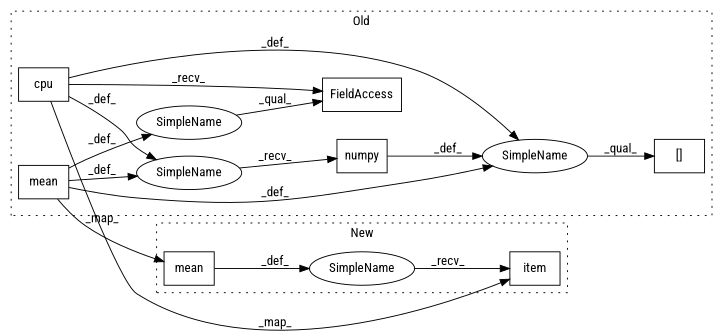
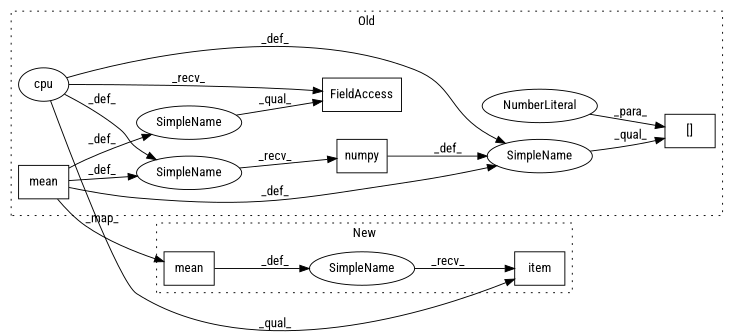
  digraph {
    fontname="Roboto Condensed"
    rankdir=LR
    node [a=32 fontname="Roboto Condensed" shape=box]
    edge [fontname="Roboto Condensed"]
-   n1 [l=5 label=cpu s=2869]
+   n1 [l=5 label=cpu s=2869 shape=ellipse]
    n2 [l=7 label=numpy s=2875]
    n3 [a=2 l="47,1" label="[]" s="2836,2884"]
+   n4 [a=34 l=1 label=NumberLiteral s=2883 shape=ellipse]
    n5 [a=42 label=SimpleName shape=ellipse]
    n6 [a=42 label=SimpleName shape=ellipse]
    n7 [a=22 l=32 label=FieldAccess s=2836]
    n8 [a=42 label=SimpleName shape=ellipse]
    n9 [l=6 label=mean s=2857]
    n10 [l=6 label=item s=2754]
    n11 [a=42 label=SimpleName shape=ellipse]
    n12 [l=6 label=mean s=2747]
    subgraph cluster_1 {
      label=Old
      style=dotted
      n1
      n2
      n3
+     n4
      n5
      n6
      n7
      n8
      n9
    }
    subgraph cluster_2 {
      label=New
      style=dotted
      n10
      n11
      n12
    }
    n1 -> n5 [label=_def_]
    n1 -> n6 [label=_def_]
    n1 -> n7 [label=_recv_]
-   n1 -> n10 [label=_map_]
+   n1 -> n10 [label=_qual_]
    n2 -> n5 [label=_def_]
+   n4 -> n3 [label=_para_]
    n5 -> n3 [label=_qual_]
    n6 -> n2 [label=_recv_]
    n8 -> n7 [label=_qual_]
    n9 -> n5 [label=_def_]
    n9 -> n6 [label=_def_]
    n9 -> n8 [label=_def_]
    n9 -> n12 [label=_map_]
    n11 -> n10 [label=_recv_]
    n12 -> n11 [label=_def_]
  }
